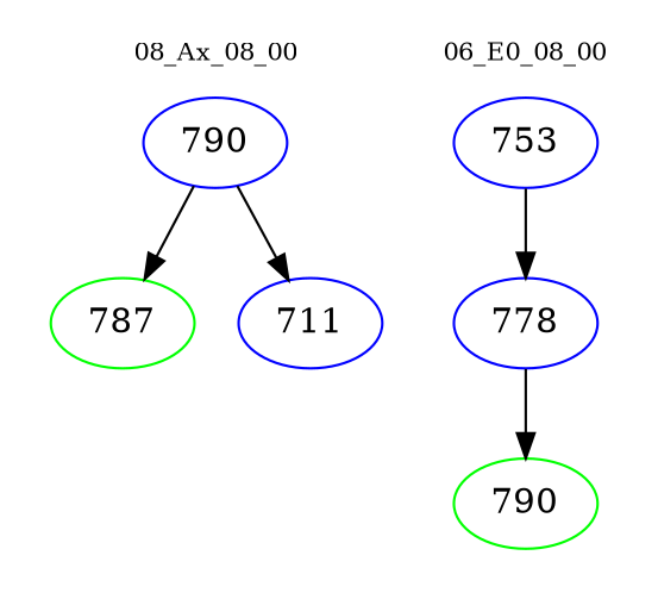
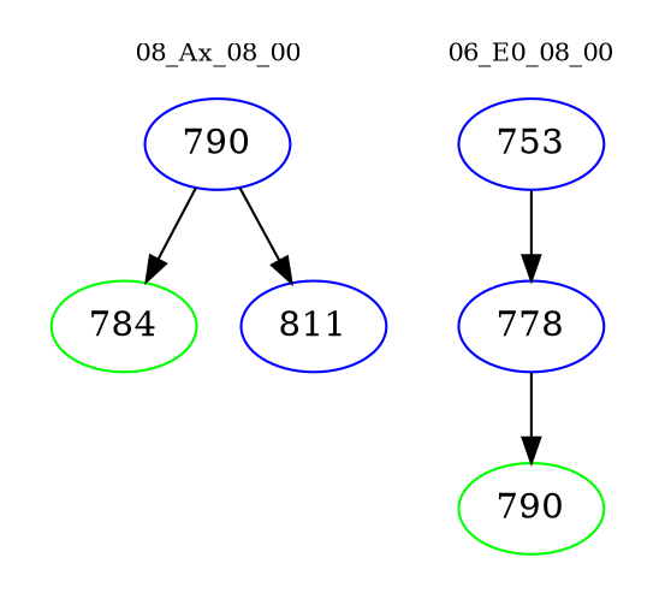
  digraph {
    node [color=blue]
    edge [color=black]
    n1 [label=790]
-   n2 [color=green label=787]
-   n3 [label=711]
+   n2 [color=green label=784]
+   n3 [label=811]
    n4 [label=778]
    n5 [label=753]
    n6 [color=green label=790]
    subgraph cluster_1 {
      color=white
      fontsize=10
      label="08_Ax_08_00"
      n1
      n2
      n3
    }
    subgraph cluster_2 {
      color=white
      fontsize=10
      label="06_E0_08_00"
      n4
      n5
      n6
    }
    n1 -> n2
    n1 -> n3
    n4 -> n6
    n5 -> n4
  }
